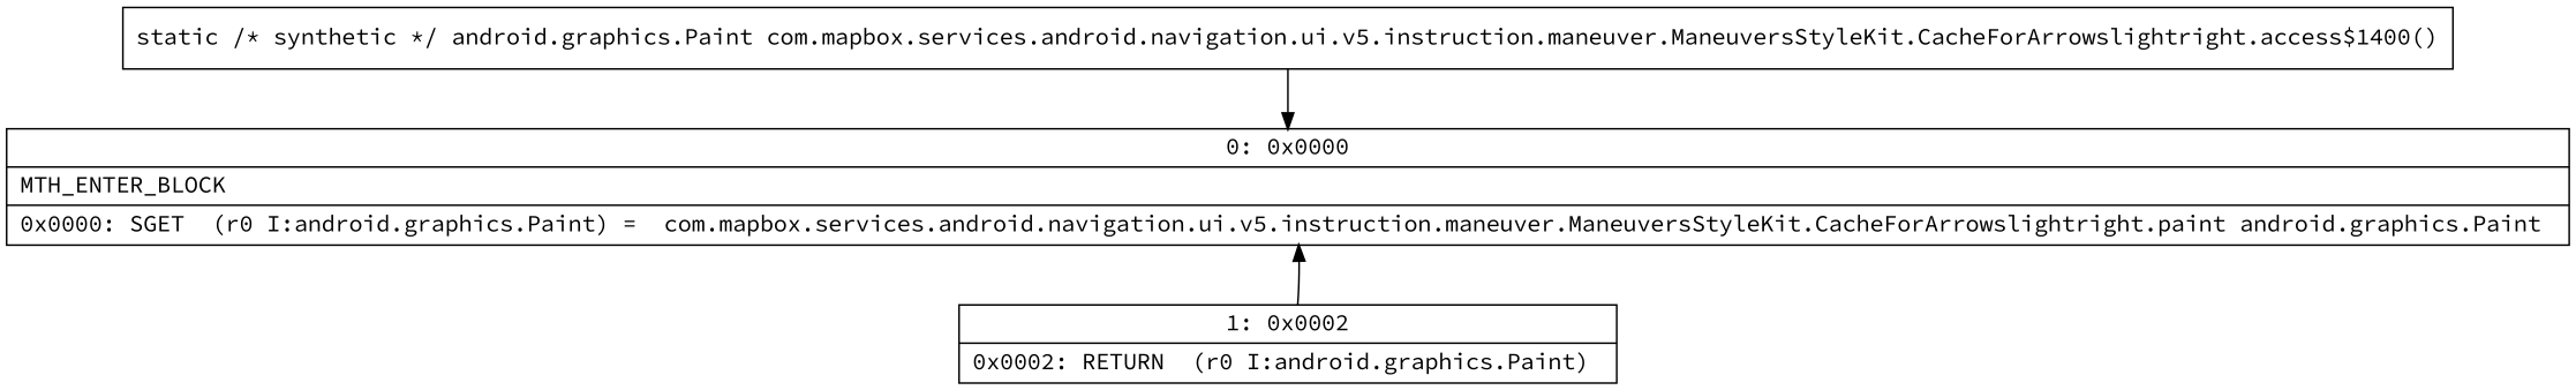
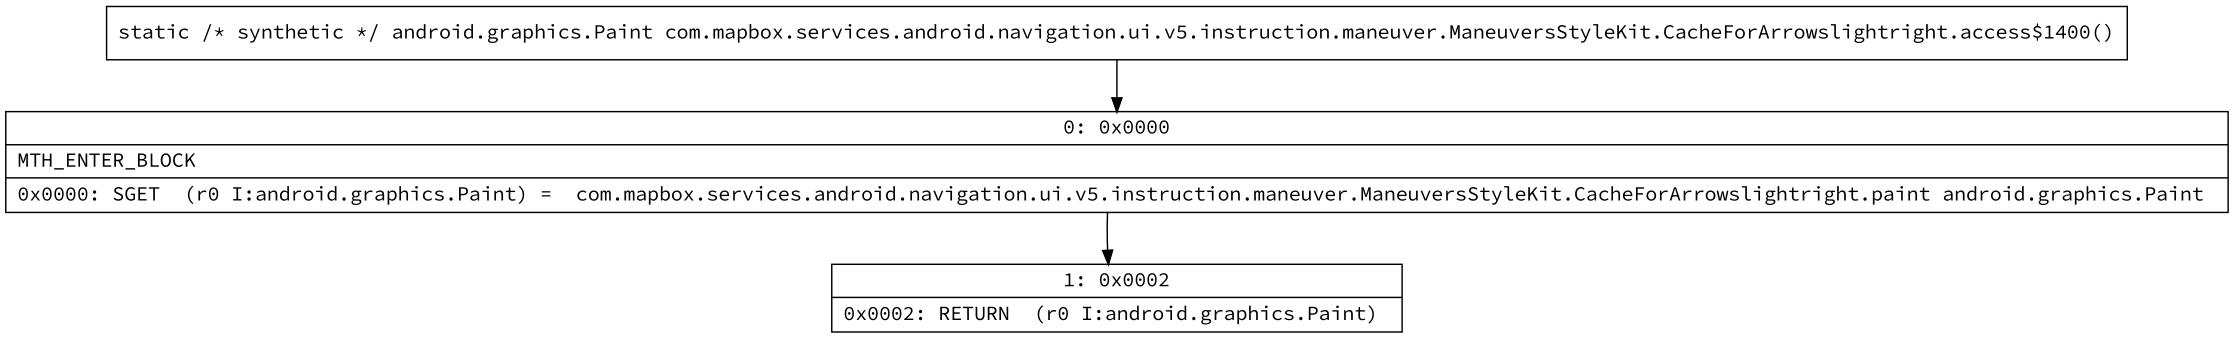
  digraph {
    fontname="Source Code Pro"
    node [shape=record fontname="Source Code Pro"]
    edge [fontname="Source Code Pro"]
    n1 [label="{0\:\ 0x0000|MTH_ENTER_BLOCK\l|0x0000: SGET  (r0 I:android.graphics.Paint) =  com.mapbox.services.android.navigation.ui.v5.instruction.maneuver.ManeuversStyleKit.CacheForArrowslightright.paint android.graphics.Paint \l}"]
    n2 [label="{1\:\ 0x0002|0x0002: RETURN  (r0 I:android.graphics.Paint) \l}"]
    n3 [label="{static \/* synthetic *\/ android.graphics.Paint com.mapbox.services.android.navigation.ui.v5.instruction.maneuver.ManeuversStyleKit.CacheForArrowslightright.access$1400() }"]
-   n2 -> n1
+   n1 -> n2
    n3 -> n1
  }
